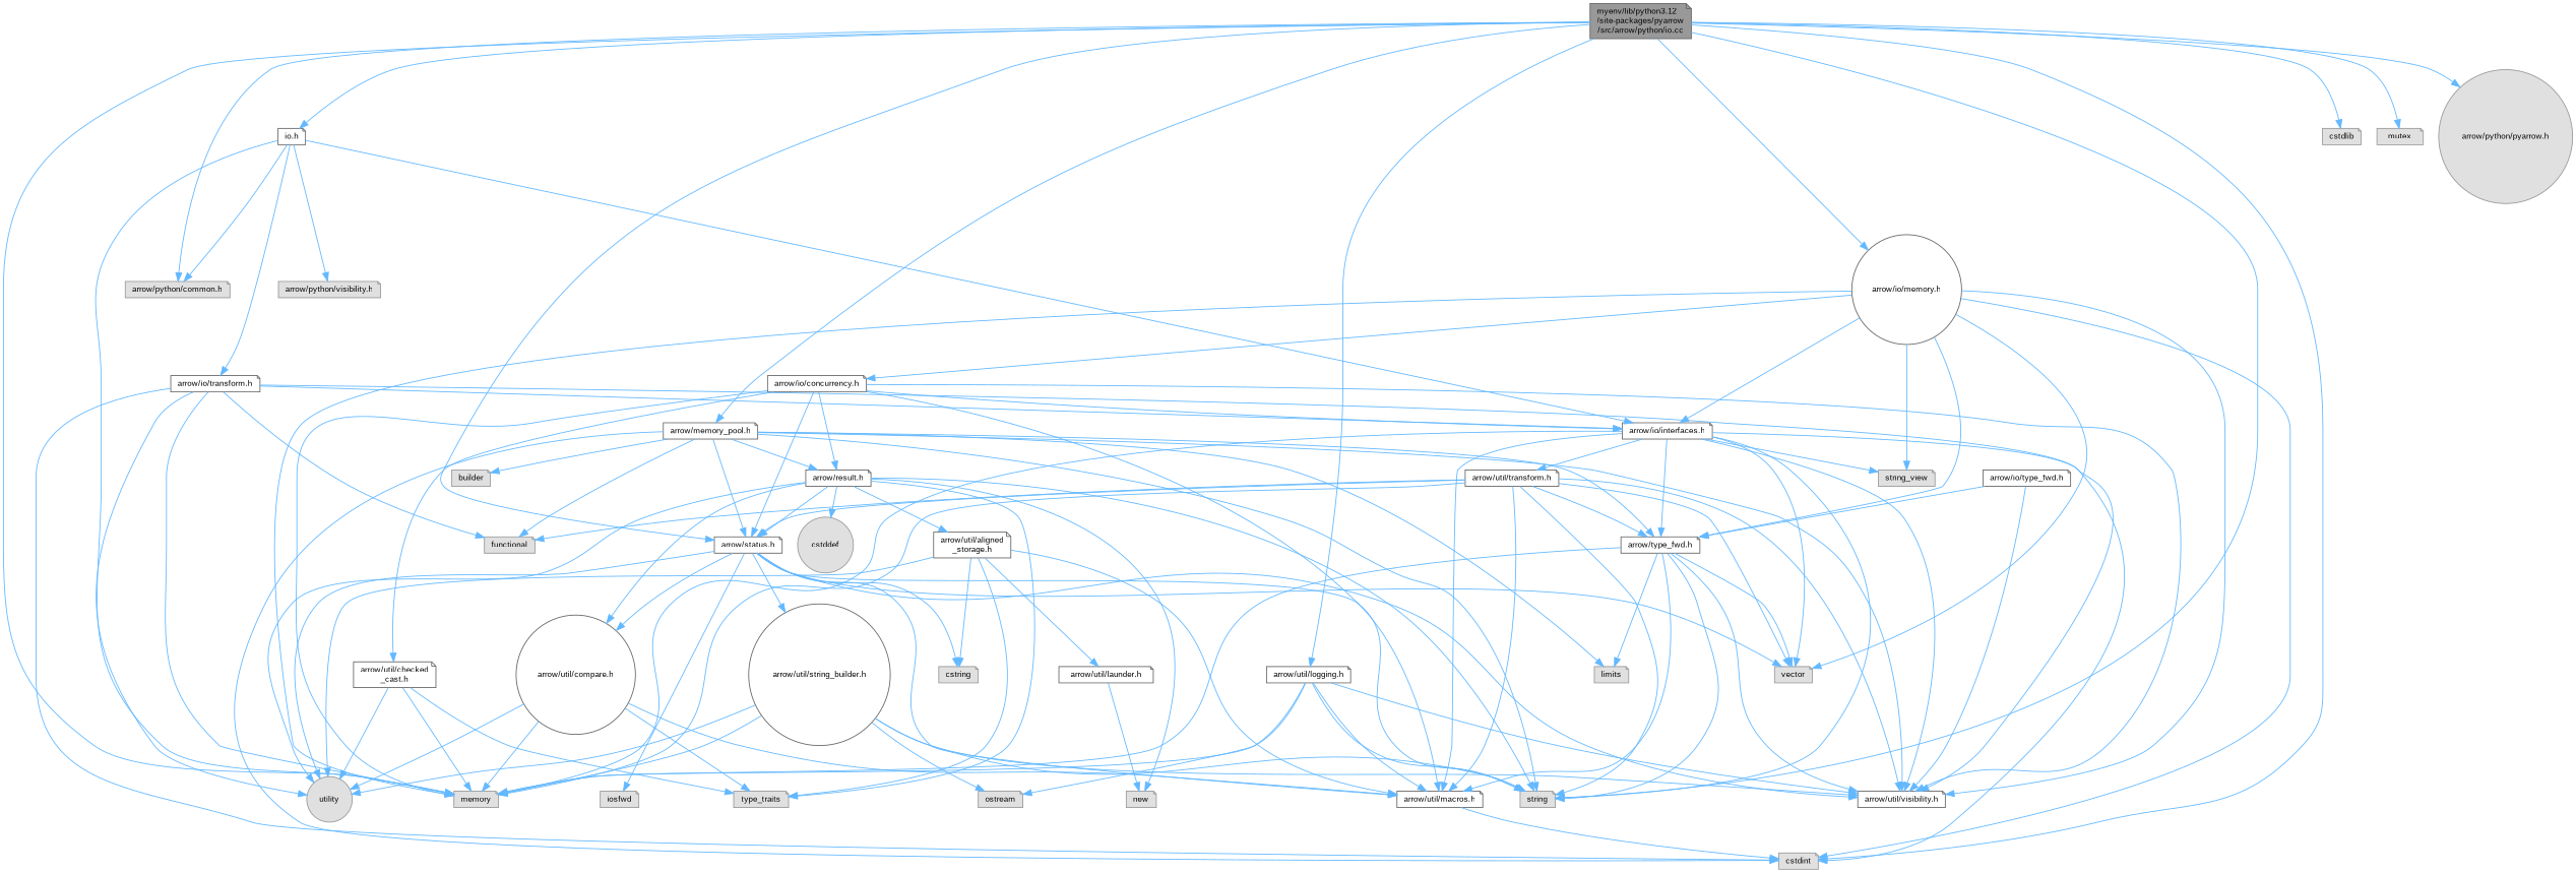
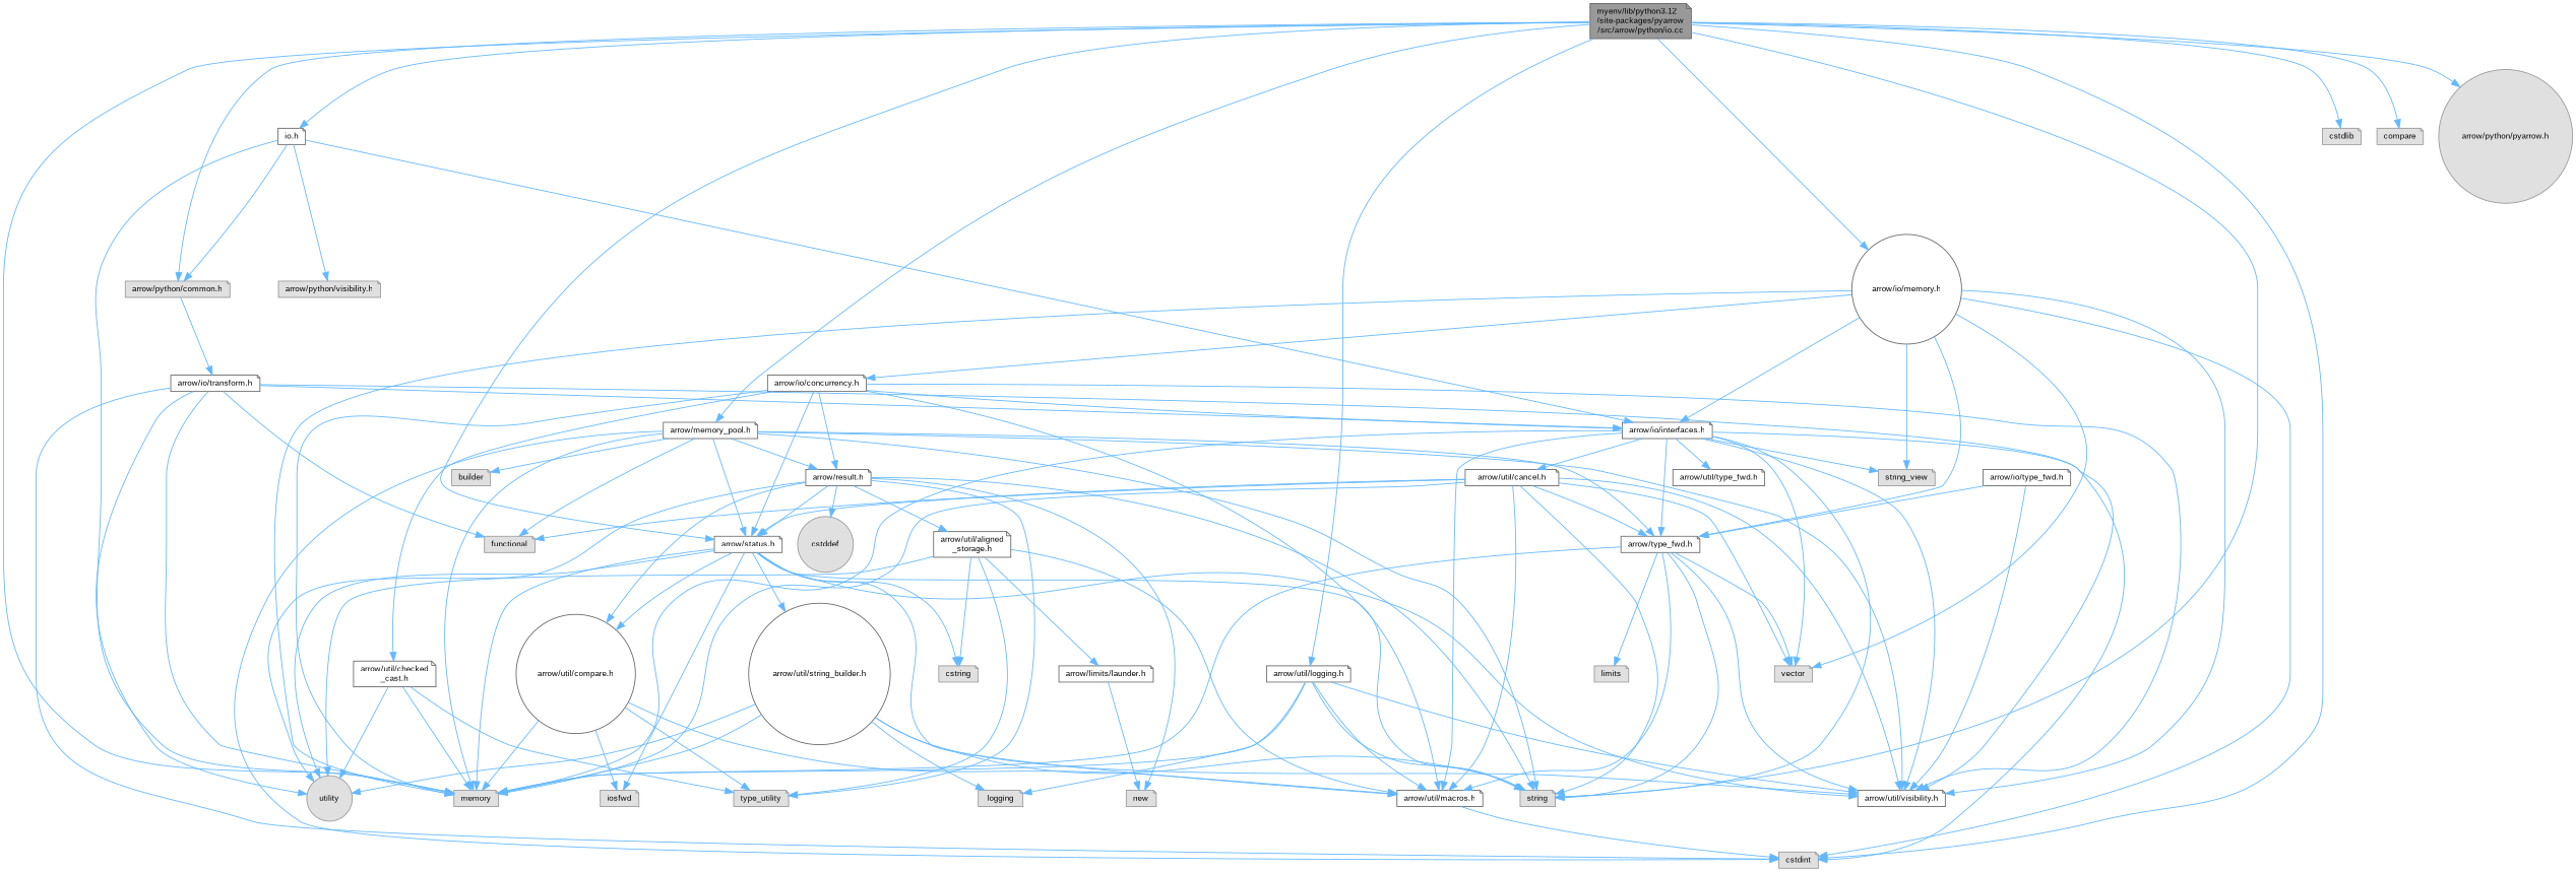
  digraph {
    fontname="Liberation Sans"
    node [color=grey40 fillcolor=white fontname="Liberation Sans" fontsize=10 shape=note style=filled]
    edge [color=steelblue1 fontname="Liberation Sans" fontsize=10 labelfontname=Helvetica labelfontsize=10 style=solid]
    n1 [color=gray40 fillcolor=grey60 fontcolor=black height=0.2 label="myenv/lib/python3.12\l/site-packages/pyarrow\l/src/arrow/python/io.cc" width=0.4]
    n2 [height=0.2 label="io.h" width=0.4]
    n3 [color=grey60 fillcolor="#E0E0E0" height=0.2 label=memory width=0.4]
    n4 [color=grey60 fillcolor="#E0E0E0" height=0.2 label=cstdint width=0.4]
    n5 [color=grey60 fillcolor="#E0E0E0" height=0.2 label=string width=0.4]
    n6 [height=0.2 label="arrow/status.h" width=0.4]
    n7 [color=grey60 fillcolor="#E0E0E0" height=0.2 label="arrow/python/common.h" width=0.4]
    n8 [color=grey60 fillcolor="#E0E0E0" height=0.2 label=cstdlib width=0.4]
-   n9 [color=grey60 fillcolor="#E0E0E0" height=0.2 label=mutex width=0.4]
+   n9 [color=grey60 fillcolor="#E0E0E0" height=0.2 label=compare width=0.4]
    n10 [height=0.2 label="arrow/io/memory.h" shape=circle width=0.4]
    n11 [height=0.2 label="arrow/memory_pool.h" width=0.4]
    n12 [height=0.2 label="arrow/util/logging.h" width=0.4]
    n13 [color=grey60 fillcolor="#E0E0E0" height=0.2 label="arrow/python/pyarrow.h" shape=circle width=0.4]
    n14 [height=0.2 label="arrow/io/interfaces.h" width=0.4]
    n15 [height=0.2 label="arrow/io/transform.h" width=0.4]
    n16 [color=grey60 fillcolor="#E0E0E0" height=0.2 label="arrow/python/visibility.h" width=0.4]
    n17 [height=0.2 label="arrow/util/macros.h" width=0.4]
    n18 [height=0.2 label="arrow/util/visibility.h" width=0.4]
    n19 [color=grey60 fillcolor="#E0E0E0" height=0.2 label=cstring width=0.4]
    n20 [color=grey60 fillcolor="#E0E0E0" height=0.2 label=iosfwd width=0.4]
    n21 [color=grey60 fillcolor="#E0E0E0" height=0.2 label=utility shape=circle width=0.4]
    n22 [height=0.2 label="arrow/util/compare.h" shape=circle width=0.4]
    n23 [height=0.2 label="arrow/util/string_builder.h" shape=circle width=0.4]
    n24 [color=grey60 fillcolor="#E0E0E0" height=0.2 label=string_view width=0.4]
    n25 [color=grey60 fillcolor="#E0E0E0" height=0.2 label=vector width=0.4]
    n26 [height=0.2 label="arrow/type_fwd.h" width=0.4]
    n27 [height=0.2 label="arrow/io/concurrency.h" width=0.4]
    n28 [color=grey60 fillcolor="#E0E0E0" height=0.2 label=functional width=0.4]
    n29 [height=0.2 label="arrow/result.h" width=0.4]
    n30 [color=grey60 fillcolor="#E0E0E0" height=0.2 label=builder width=0.4]
-   n31 [color=grey60 fillcolor="#E0E0E0" height=0.2 label=ostream width=0.4]
-   n32 [height=0.2 label="arrow/util/transform.h" width=0.4]
+   n31 [color=grey60 fillcolor="#E0E0E0" height=0.2 label=logging width=0.4]
+   n32 [height=0.2 label="arrow/util/cancel.h" width=0.4]
+   n33 [height=0.2 label="arrow/util/type_fwd.h" width=0.4]
    n34 [height=0.2 label="arrow/io/type_fwd.h" width=0.4]
    n35 [color=grey60 fillcolor="#E0E0E0" height=0.2 label=limits width=0.4]
-   n36 [color=grey60 fillcolor="#E0E0E0" height=0.2 label=type_traits width=0.4]
+   n36 [color=grey60 fillcolor="#E0E0E0" height=0.2 label=type_utility width=0.4]
    n37 [height=0.2 label="arrow/util/checked\l_cast.h" width=0.4]
    n38 [color=grey60 fillcolor="#E0E0E0" height=0.2 label=cstddef shape=circle width=0.4]
    n39 [color=grey60 fillcolor="#E0E0E0" height=0.2 label=new width=0.4]
    n40 [height=0.2 label="arrow/util/aligned\l_storage.h" width=0.4]
-   n41 [height=0.2 label="arrow/util/launder.h" width=0.4]
+   n41 [height=0.2 label="arrow/limits/launder.h" width=0.4]
    n1 -> n2
    n1 -> n3
    n1 -> n4
    n1 -> n5
    n1 -> n6
    n1 -> n7
    n1 -> n8
    n1 -> n9
    n1 -> n10
    n1 -> n11
    n1 -> n12
    n1 -> n13
    n2 -> n3
    n2 -> n7
    n2 -> n14
-   n2 -> n15
+   n7 -> n15
    n2 -> n16
-   n6 -> n25
+   n6 -> n3
    n6 -> n5
    n6 -> n17
    n6 -> n18
    n6 -> n19
    n6 -> n20
    n6 -> n21
    n6 -> n22
    n6 -> n23
    n10 -> n3
    n10 -> n4
    n10 -> n14
    n10 -> n18
    n10 -> n24
    n10 -> n25
    n10 -> n26
    n10 -> n27
-   n11 -> n35
+   n11 -> n3
    n11 -> n4
    n11 -> n5
    n11 -> n6
    n11 -> n18
    n11 -> n26
    n11 -> n28
    n11 -> n29
    n11 -> n30
    n12 -> n3
    n12 -> n5
    n12 -> n17
    n12 -> n18
    n12 -> n31
    n14 -> n3
    n14 -> n4
    n14 -> n5
    n14 -> n17
    n14 -> n18
    n14 -> n24
    n14 -> n25
    n14 -> n26
    n14 -> n32
+   n14 -> n33
    n15 -> n3
    n15 -> n4
    n15 -> n14
    n15 -> n18
    n15 -> n21
    n15 -> n28
    n17 -> n4
    n22 -> n3
    n22 -> n17
-   n22 -> n21
+   n22 -> n20
    n22 -> n36
    n23 -> n3
    n23 -> n5
    n23 -> n18
    n23 -> n21
    n23 -> n31
    n26 -> n3
    n26 -> n5
    n26 -> n17
    n26 -> n18
    n26 -> n25
    n26 -> n35
    n27 -> n3
    n27 -> n6
    n27 -> n14
    n27 -> n17
    n27 -> n18
    n27 -> n29
    n27 -> n37
    n29 -> n5
    n29 -> n6
    n29 -> n21
    n29 -> n22
    n29 -> n36
    n29 -> n38
    n29 -> n39
    n29 -> n40
    n32 -> n3
    n32 -> n5
    n32 -> n6
    n32 -> n17
    n32 -> n18
    n32 -> n25
    n32 -> n26
    n32 -> n28
    n34 -> n18
    n34 -> n26
    n37 -> n3
    n37 -> n21
    n37 -> n36
    n40 -> n17
    n40 -> n19
    n40 -> n21
    n40 -> n36
    n40 -> n41
    n41 -> n39
  }
